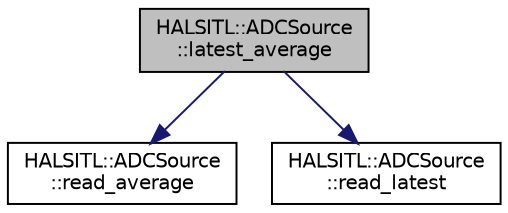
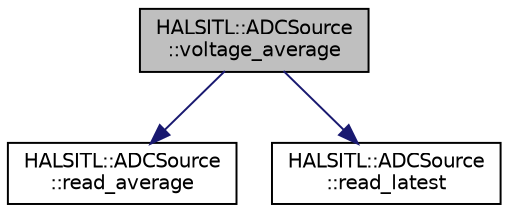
  digraph {
    rankdir=TB
    node [color=black fillcolor=white fontname=Helvetica fontsize=10 shape=record style=filled]
    edge [color=midnightblue fontname=Helvetica fontsize=10 labelfontname=Helvetica labelfontsize=10 style=solid]
-   n1 [fillcolor=grey75 fontcolor=black height=0.2 label="HALSITL::ADCSource\l::latest_average" width=0.4]
+   n1 [fillcolor=grey75 fontcolor=black height=0.2 label="HALSITL::ADCSource\l::voltage_average" width=0.4]
    n2 [height=0.2 label="HALSITL::ADCSource\l::read_average" width=0.4]
    n3 [height=0.2 label="HALSITL::ADCSource\l::read_latest" width=0.4]
    n1 -> n2
    n1 -> n3
  }
